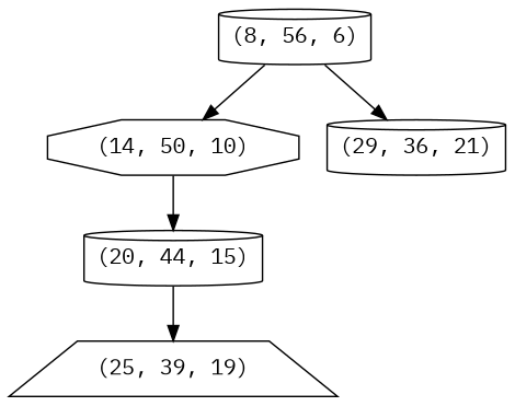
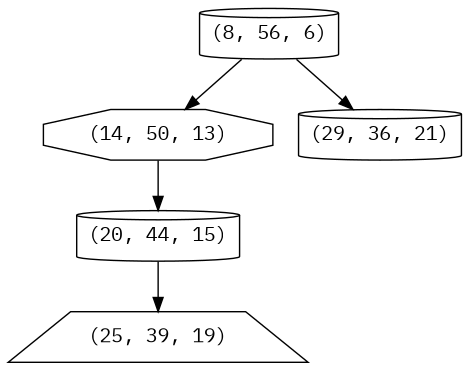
  digraph {
    fontname="IBM Plex Mono"
    node [fontname="IBM Plex Mono" shape=cylinder]
    edge [fontname="IBM Plex Mono"]
    "(8, 56, 6)"
-   "(14, 50, 10)" [shape=octagon]
+   "(14, 50, 10)" [shape=octagon label="(14, 50, 13)"]
    "(29, 36, 21)"
    "(20, 44, 15)"
    "(25, 39, 19)" [shape=trapezium]
    "(8, 56, 6)" -> "(14, 50, 10)"
    "(8, 56, 6)" -> "(29, 36, 21)"
    "(14, 50, 10)" -> "(20, 44, 15)"
    "(20, 44, 15)" -> "(25, 39, 19)"
  }
